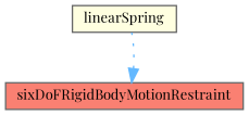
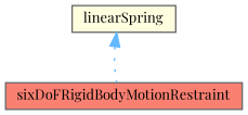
  digraph {
    fontname="Playfair Display"
    node [color=gray40 fontname="Playfair Display" fontsize=10 shape=box style=filled]
    n1 [fillcolor=lightyellow fontcolor=black height=0.2 label=linearSpring width=0.4]
    n2 [fillcolor=salmon height=0.2 label=sixDoFRigidBodyMotionRestraint width=0.4]
-   n2 -> n1 [color=steelblue1 dir=back fontname="Playfair Display" fontsize=10 labelfontname=Helvetica labelfontsize=10 style=dotted]
+   n1 -> n2 [color=steelblue1 dir=back fontname="Playfair Display" fontsize=10 labelfontname=Helvetica labelfontsize=10 style=dotted]
  }
